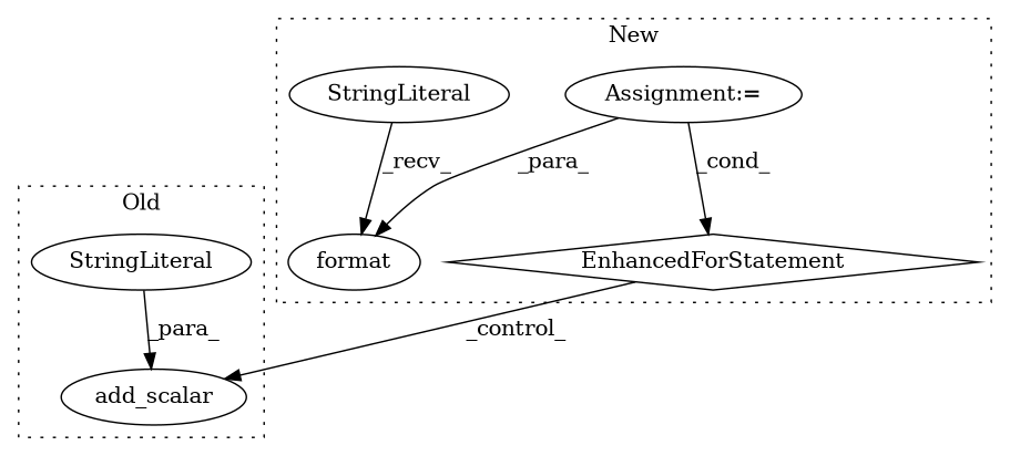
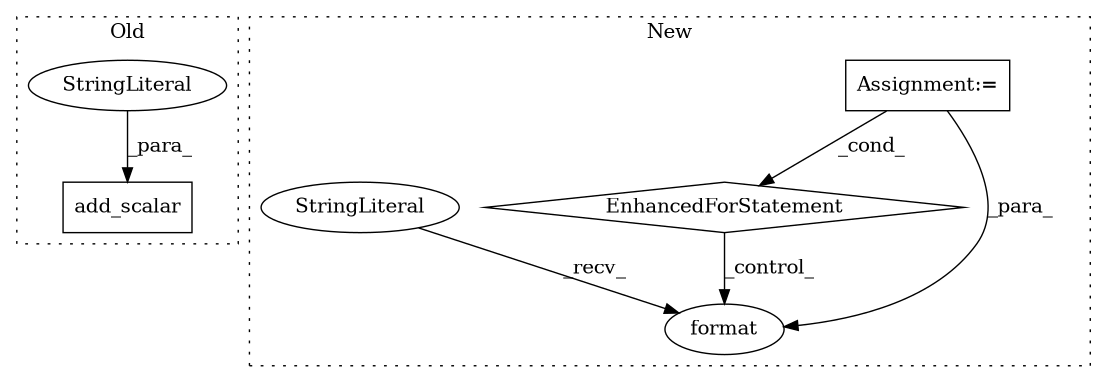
  digraph {
    node [a=32 l="89,2" s="4510,4640" shape=ellipse]
-   n1 [l="11,1" label=add_scalar s="4466,4556"]
+   n1 [l="11,1" label=add_scalar s="4466,4556" shape=box]
    n2 [a=45 l=19 label=StringLiteral s=4477]
    n3 [a=70 label=EnhancedForStatement shape=diamond]
-   n4 [a=7 label="Assignment:="]
+   n4 [a=7 label="Assignment:=" shape=box]
    n5 [l="7,1" label=format s="4694,4710"]
    n6 [a=45 l=11 label=StringLiteral s=4682]
    subgraph cluster_1 {
      label=Old
      style=dotted
      n1
      n2
    }
    subgraph cluster_2 {
      label=New
      style=dotted
      n3
      n4
      n5
      n6
    }
    n2 -> n1 [label=_para_]
-   n3 -> n1 [label=_control_]
+   n3 -> n5 [label=_control_]
    n4 -> n3 [label=_cond_]
    n4 -> n5 [label=_para_]
    n6 -> n5 [label=_recv_]
  }
